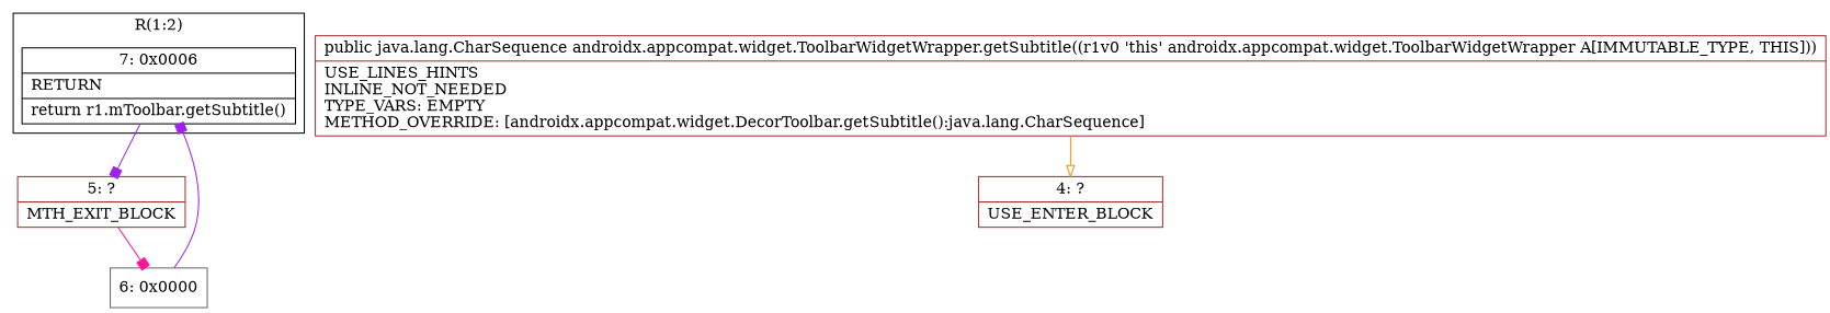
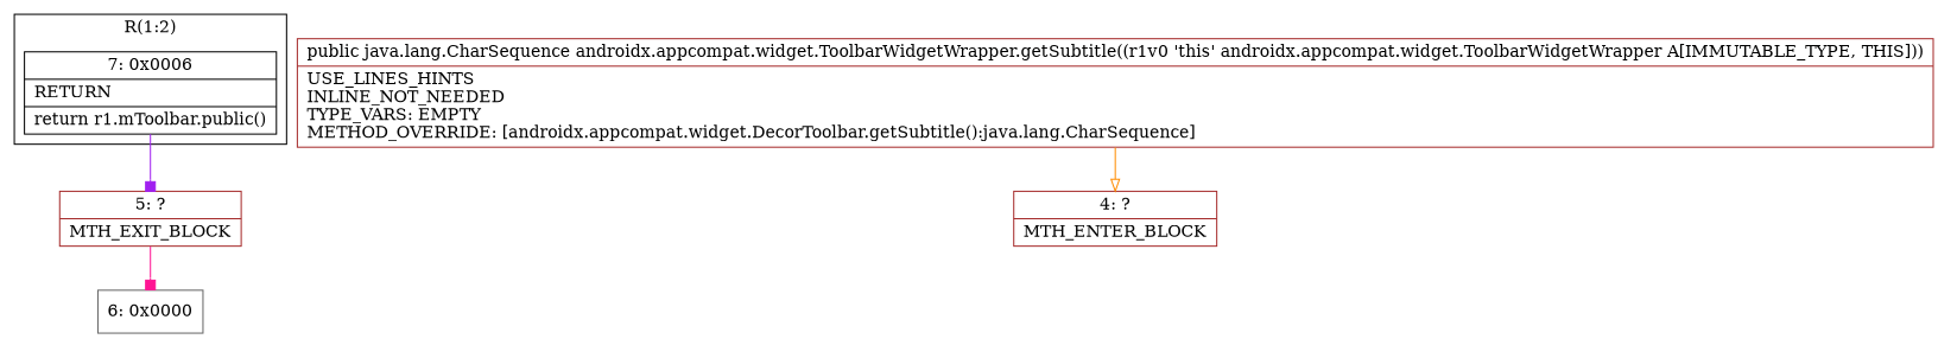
  digraph {
    node [color=brown shape=record]
    edge [arrowhead=box color=purple]
-   n1 [color=black label="{7\:\ 0x0006|RETURN\l|return r1.mToolbar.getSubtitle()\l}"]
+   n1 [color=black label="{7\:\ 0x0006|RETURN\l|return r1.mToolbar.public()\l}"]
    n2 [label="{5\:\ ?|MTH_EXIT_BLOCK\l}"]
    n3 [color=gray40 label="{6\:\ 0x0000}"]
-   n4 [label="{4\:\ ?|USE_ENTER_BLOCK\l}"]
+   n4 [label="{4\:\ ?|MTH_ENTER_BLOCK\l}"]
    n5 [label="{public java.lang.CharSequence androidx.appcompat.widget.ToolbarWidgetWrapper.getSubtitle((r1v0 'this' androidx.appcompat.widget.ToolbarWidgetWrapper A[IMMUTABLE_TYPE, THIS]))  | USE_LINES_HINTS\lINLINE_NOT_NEEDED\lTYPE_VARS: EMPTY\lMETHOD_OVERRIDE: [androidx.appcompat.widget.DecorToolbar.getSubtitle():java.lang.CharSequence]\l}"]
    subgraph cluster_1 {
      label="R(1:2)"
      n1
    }
    n1 -> n2
    n2 -> n3 [color=deeppink]
-   n3 -> n1
    n5 -> n4 [arrowhead=onormal color=darkorange]
  }
